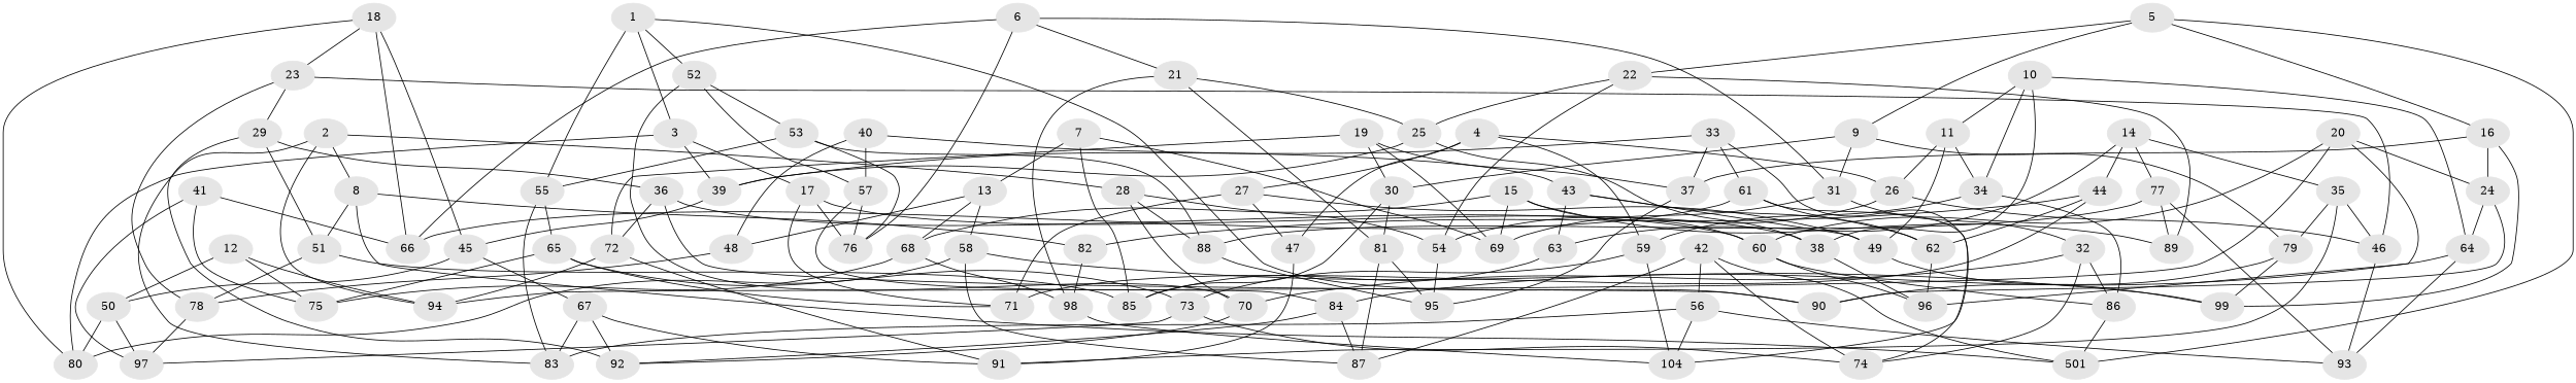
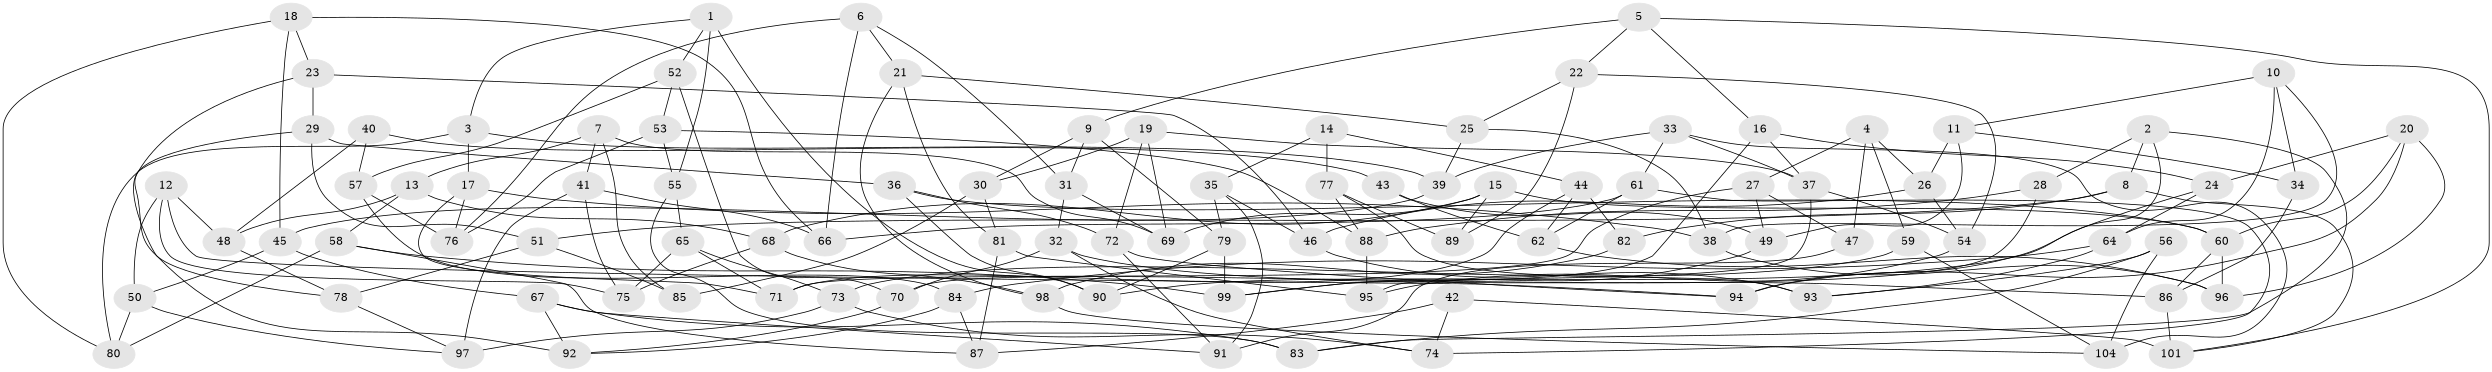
  graph {
    node [color=gray90 style=filled]
    1
    3
    52
    55
    90
    17
    39
    80
    70
    57
    53
    83
    65
    2
    8
    28
    94
-   101 [label=501]
+   101
    51
    82
    54
    88
    76
    38
    71
    45
    4
    26
    27
    47
    59
    46
    49
    91
    n35 [label=104]
    73
    5
    9
    16
    22
    31
    30
    79
    24
    37
    99
    89
    25
    6
    21
    66
    81
    98
    69
    32
    7
    13
    41
    85
    48
    58
    68
    75
    97
    78
    10
    11
    34
    64
    86
    96
    93
    84
    12
    50
    87
    14
    35
    44
-   63
    77
    62
    15
    60
    95
    18
    23
    29
    67
    19
    72
    20
    36
    92
    74
    33
    61
    40
    43
    42
    56
    1 -- 3
    1 -- 52
    1 -- 55
    1 -- 90
    3 -- 17
    3 -- 39
    3 -- 80
    52 -- 70
    52 -- 57
    52 -- 53
    55 -- 83
    55 -- 65
    17 -- 76
    17 -- 38
    17 -- 71
    39 -- 45
    70 -- 92
    57 -- 76
    57 -- 84
    53 -- 55
    53 -- 88
    53 -- 76
    65 -- 71
    65 -- 73
    65 -- 75
    2 -- 83
    2 -- 8
    2 -- 28
    2 -- 94
    8 -- 101
    8 -- 51
    8 -- 82
    28 -- 70
-   28 -- 54
+   37 -- 54
    28 -- 88
    51 -- 85
    51 -- 78
    82 -- 98
    54 -- 95
    88 -- 95
    38 -- 96
    45 -- 50
    45 -- 67
    4 -- 26
    4 -- 27
    4 -- 47
    4 -- 59
    26 -- 54
    26 -- 46
    27 -- 71
    27 -- 47
    27 -- 49
    47 -- 91
    59 -- n35
    59 -- 73
    46 -- 93
    49 -- 99
    73 -- 97
    73 -- 74
    5 -- 101
    5 -- 9
    5 -- 16
    5 -- 22
    9 -- 31
    9 -- 30
    9 -- 79
    16 -- 24
    16 -- 37
    16 -- 99
    22 -- 54
    22 -- 89
    22 -- 25
    31 -- 69
    31 -- 32
    30 -- 81
    30 -- 85
    79 -- 90
    79 -- 99
    24 -- 90
    24 -- 64
    37 -- 95
    25 -- 39
    25 -- 38
    6 -- 76
    6 -- 31
    6 -- 21
    6 -- 66
    21 -- 25
    21 -- 81
    21 -- 98
    81 -- 87
    81 -- 95
    98 -- n35
    32 -- 70
    32 -- 86
    32 -- 74
    7 -- 69
    7 -- 13
+   7 -- 41
    7 -- 85
    13 -- 48
    13 -- 58
    13 -- 68
    41 -- 66
    41 -- 75
    41 -- 97
    48 -- 78
    58 -- 80
    58 -- 99
    58 -- 87
    68 -- 98
    68 -- 75
    78 -- 97
    10 -- 38
    10 -- 11
    10 -- 34
    10 -- 64
    11 -- 26
    11 -- 49
    11 -- 34
-   34 -- 59
    34 -- 86
    64 -- 93
    64 -- 84
    86 -- 101
    84 -- 87
    84 -- 92
    12 -- 94
+   12 -- 48
    12 -- 75
    12 -- 50
    50 -- 80
    50 -- 97
    14 -- 35
    14 -- 44
-   14 -- 63
    14 -- 77
    35 -- 46
    35 -- 91
    35 -- 79
    44 -- 82
    44 -- 71
    44 -- 62
-   63 -- 85
    77 -- 88
    77 -- 89
    77 -- 93
    62 -- 96
    15 -- 89
    15 -- 69
    15 -- 68
    15 -- 60
    60 -- 86
    60 -- 96
    18 -- 80
    18 -- 45
    18 -- 66
    18 -- 23
    23 -- 46
    23 -- 78
    23 -- 29
    29 -- 51
    29 -- 36
    29 -- 92
    67 -- 83
    67 -- 91
    67 -- 92
    19 -- 30
    19 -- 37
    19 -- 69
    19 -- 72
    72 -- 94
    72 -- 91
    20 -- 94
    20 -- 24
    20 -- 96
    20 -- 60
    36 -- 90
    36 -- 60
    36 -- 72
    33 -- 39
    33 -- n35
    33 -- 37
    33 -- 61
    61 -- 66
    61 -- 62
    61 -- 74
    40 -- 57
    40 -- 48
    40 -- 43
    43 -- 49
-   43 -- 63
    43 -- 62
    42 -- 101
    42 -- 87
    42 -- 74
-   42 -- 56
    56 -- 83
    56 -- n35
    56 -- 93
  }
